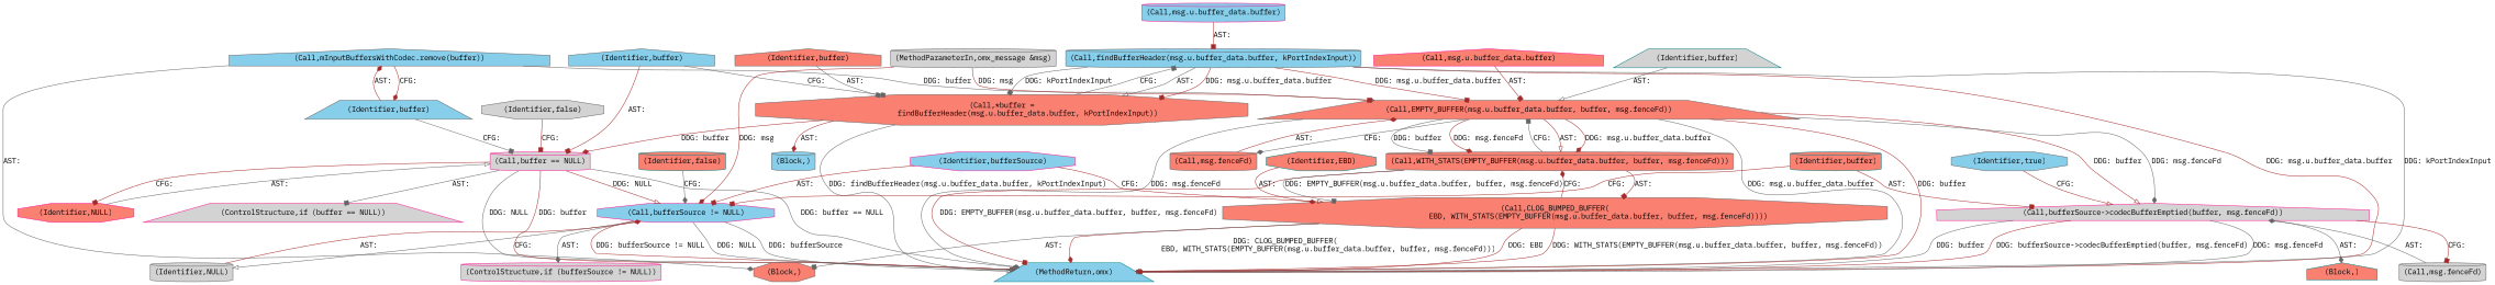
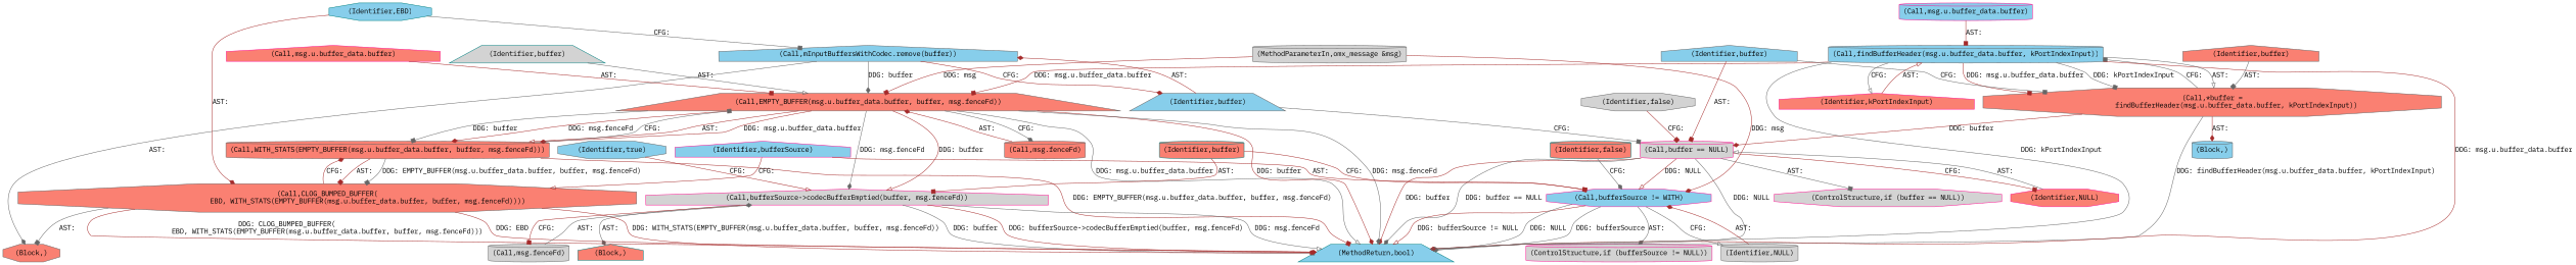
  digraph {
    fontname="IBM Plex Mono"
    node [color=gray40 fillcolor=salmon fontname="IBM Plex Mono" shape=cylinder style=filled]
    edge [arrowhead=diamond color=brown fontname="IBM Plex Mono"]
    n1 [color=deeppink fillcolor=lightgrey label="(Call,buffer == NULL)"]
-   n2 [color=deeppink fillcolor=skyblue label="(Call,bufferSource != NULL)" shape=octagon]
-   n3 [color=teal fillcolor=skyblue label="(MethodReturn,omx)" shape=trapezium]
-   n4 [color=deeppink fillcolor=lightgrey label="(ControlStructure,if (buffer == NULL))" shape=trapezium]
+   n2 [color=deeppink fillcolor=skyblue label="(Call,bufferSource != WITH)" shape=octagon]
+   n3 [color=teal fillcolor=skyblue label="(MethodReturn,bool)" shape=trapezium]
+   n4 [color=deeppink fillcolor=lightgrey label="(ControlStructure,if (buffer == NULL))" shape=octagon]
    n5 [color=deeppink label="(Identifier,NULL)" shape=octagon]
    n6 [fillcolor=skyblue label="(Call,mInputBuffersWithCodec.remove(buffer))" shape=house]
    n7 [label="(Call,EMPTY_BUFFER(msg.u.buffer_data.buffer, buffer, msg.fenceFd))" shape=trapezium]
    n8 [fillcolor=skyblue label="(Identifier,buffer)" shape=trapezium]
    n9 [label="(Block,)" shape=octagon]
    n10 [fillcolor=lightgrey label="(Identifier,NULL)"]
    n11 [color=deeppink fillcolor=lightgrey label="(ControlStructure,if (bufferSource != NULL))"]
    n12 [label="(Call,*buffer =\n            findBufferHeader(msg.u.buffer_data.buffer, kPortIndexInput))" shape=octagon]
    n13 [fillcolor=skyblue label="(Call,findBufferHeader(msg.u.buffer_data.buffer, kPortIndexInput))"]
    n14 [fillcolor=skyblue label="(Block,)"]
+   n15 [color=deeppink label="(Identifier,kPortIndexInput)" shape=house]
    n16 [label="(Call,WITH_STATS(EMPTY_BUFFER(msg.u.buffer_data.buffer, buffer, msg.fenceFd)))"]
    n17 [color=deeppink fillcolor=lightgrey label="(Call,bufferSource->codecBufferEmptied(buffer, msg.fenceFd))" shape=house]
    n18 [label="(Call,msg.fenceFd)"]
    n19 [label="(Call,CLOG_BUMPED_BUFFER(\n                    EBD, WITH_STATS(EMPTY_BUFFER(msg.u.buffer_data.buffer, buffer, msg.fenceFd))))" shape=octagon]
    n20 [color=teal label="(Block,)" shape=house]
    n21 [fillcolor=lightgrey label="(Call,msg.fenceFd)"]
    n22 [label="(Identifier,buffer)" shape=house]
    n23 [fillcolor=skyblue label="(Identifier,buffer)" shape=house]
-   n24 [color=teal label="(Identifier,EBD)" shape=octagon]
+   n24 [color=teal fillcolor=skyblue label="(Identifier,EBD)" shape=octagon]
    n25 [fillcolor=lightgrey label="(MethodParameterIn,omx_message &msg)"]
    n26 [fillcolor=skyblue label="(Identifier,true)" shape=octagon]
    n27 [color=deeppink label="(Call,msg.u.buffer_data.buffer)" shape=house]
    n28 [color=deeppink fillcolor=skyblue label="(Call,msg.u.buffer_data.buffer)"]
-   n29 [color=deeppink fillcolor=skyblue label="(Identifier,bufferSource)" shape=octagon]
+   n29 [color=deeppink fillcolor=skyblue label="(Identifier,bufferSource)" shape=house]
    n30 [color=teal label="(Identifier,buffer)"]
    n31 [color=teal fillcolor=lightgrey label="(Identifier,buffer)" shape=trapezium]
    n32 [color=teal label="(Identifier,false)"]
    n33 [fillcolor=lightgrey label="(Identifier,false)" shape=octagon]
    n1 -> n2 [arrowhead=onormal label="DDG: NULL"]
    n1 -> n3 [color=gray40 label="DDG: NULL"]
    n1 -> n3 [label="DDG: buffer"]
    n1 -> n3 [color=gray40 label="DDG: buffer == NULL"]
    n1 -> n4 [arrowhead=box color=gray40 label="AST: "]
    n1 -> n5 [arrowhead=box label="CFG: "]
    n2 -> n3 [arrowhead=onormal label="DDG: bufferSource != NULL"]
    n2 -> n3 [color=gray40 label="DDG: NULL"]
    n2 -> n3 [arrowhead=onormal color=gray40 label="DDG: bufferSource"]
    n2 -> n10 [arrowhead=onormal color=gray40 label="CFG: "]
    n2 -> n11 [color=gray40 label="AST: "]
    n5 -> n1 [arrowhead=onormal color=gray40 label="AST: "]
    n6 -> n7 [color=gray40 label="DDG: buffer"]
    n6 -> n8 [label="CFG: "]
    n6 -> n9 [color=gray40 label="AST: "]
    n7 -> n3 [arrowhead=onormal color=gray40 label="DDG: msg.u.buffer_data.buffer"]
    n7 -> n3 [label="DDG: buffer"]
    n7 -> n3 [color=gray40 label="DDG: msg.fenceFd"]
    n7 -> n16 [arrowhead=onormal label="AST: "]
    n7 -> n16 [label="DDG: msg.u.buffer_data.buffer"]
    n7 -> n16 [arrowhead=box color=gray40 label="DDG: buffer"]
    n7 -> n16 [label="DDG: msg.fenceFd"]
    n7 -> n17 [arrowhead=onormal label="DDG: buffer"]
    n7 -> n17 [color=gray40 label="DDG: msg.fenceFd"]
    n7 -> n18 [color=gray40 label="CFG: "]
    n8 -> n1 [arrowhead=box color=gray40 label="CFG: "]
    n8 -> n6 [label="AST: "]
    n10 -> n2 [label="AST: "]
    n12 -> n1 [label="DDG: buffer"]
    n12 -> n3 [arrowhead=onormal color=gray40 label="DDG: findBufferHeader(msg.u.buffer_data.buffer, kPortIndexInput)"]
    n12 -> n13 [arrowhead=box color=gray40 label="CFG: "]
    n12 -> n14 [label="AST: "]
    n13 -> n3 [label="DDG: msg.u.buffer_data.buffer"]
    n13 -> n3 [arrowhead=onormal color=gray40 label="DDG: kPortIndexInput"]
    n13 -> n7 [arrowhead=box label="DDG: msg.u.buffer_data.buffer"]
    n13 -> n12 [arrowhead=onormal color=gray40 label="AST: "]
    n13 -> n12 [arrowhead=box label="DDG: msg.u.buffer_data.buffer"]
    n13 -> n12 [arrowhead=box color=gray40 label="DDG: kPortIndexInput"]
+   n13 -> n15 [arrowhead=onormal color=gray40 label="CFG: "]
+   n15 -> n13 [arrowhead=onormal label="AST: "]
    n16 -> n3 [arrowhead=box label="DDG: EMPTY_BUFFER(msg.u.buffer_data.buffer, buffer, msg.fenceFd)"]
    n16 -> n7 [arrowhead=box color=gray40 label="CFG: "]
    n16 -> n19 [arrowhead=box label="AST: "]
    n16 -> n19 [arrowhead=box color=gray40 label="DDG: EMPTY_BUFFER(msg.u.buffer_data.buffer, buffer, msg.fenceFd)"]
    n17 -> n3 [arrowhead=box color=gray40 label="DDG: buffer"]
    n17 -> n3 [label="DDG: bufferSource->codecBufferEmptied(buffer, msg.fenceFd)"]
    n17 -> n3 [arrowhead=onormal color=gray40 label="DDG: msg.fenceFd"]
    n17 -> n20 [color=gray40 label="AST: "]
    n17 -> n21 [arrowhead=box label="CFG: "]
    n18 -> n7 [label="AST: "]
    n19 -> n3 [label="DDG: CLOG_BUMPED_BUFFER(\n                    EBD, WITH_STATS(EMPTY_BUFFER(msg.u.buffer_data.buffer, buffer, msg.fenceFd)))"]
    n19 -> n3 [arrowhead=onormal label="DDG: EBD"]
    n19 -> n3 [arrowhead=onormal label="DDG: WITH_STATS(EMPTY_BUFFER(msg.u.buffer_data.buffer, buffer, msg.fenceFd))"]
    n19 -> n9 [arrowhead=box color=gray40 label="AST: "]
    n19 -> n16 [label="CFG: "]
    n21 -> n17 [color=gray40 label="AST: "]
    n22 -> n12 [arrowhead=box color=gray40 label="AST: "]
    n23 -> n1 [arrowhead=box label="AST: "]
    n23 -> n12 [arrowhead=box color=gray40 label="CFG: "]
+   n24 -> n6 [arrowhead=box color=gray40 label="CFG: "]
    n24 -> n19 [label="AST: "]
    n25 -> n2 [label="DDG: msg"]
    n25 -> n7 [arrowhead=box label="DDG: msg"]
    n26 -> n17 [arrowhead=onormal label="CFG: "]
    n27 -> n7 [arrowhead=box label="AST: "]
    n28 -> n13 [arrowhead=box label="AST: "]
    n29 -> n2 [arrowhead=box label="AST: "]
    n29 -> n19 [arrowhead=onormal label="CFG: "]
    n30 -> n2 [arrowhead=box label="CFG: "]
    n30 -> n17 [arrowhead=box label="AST: "]
    n31 -> n7 [arrowhead=onormal color=gray40 label="AST: "]
    n32 -> n2 [color=gray40 label="CFG: "]
    n33 -> n1 [arrowhead=box label="CFG: "]
  }
